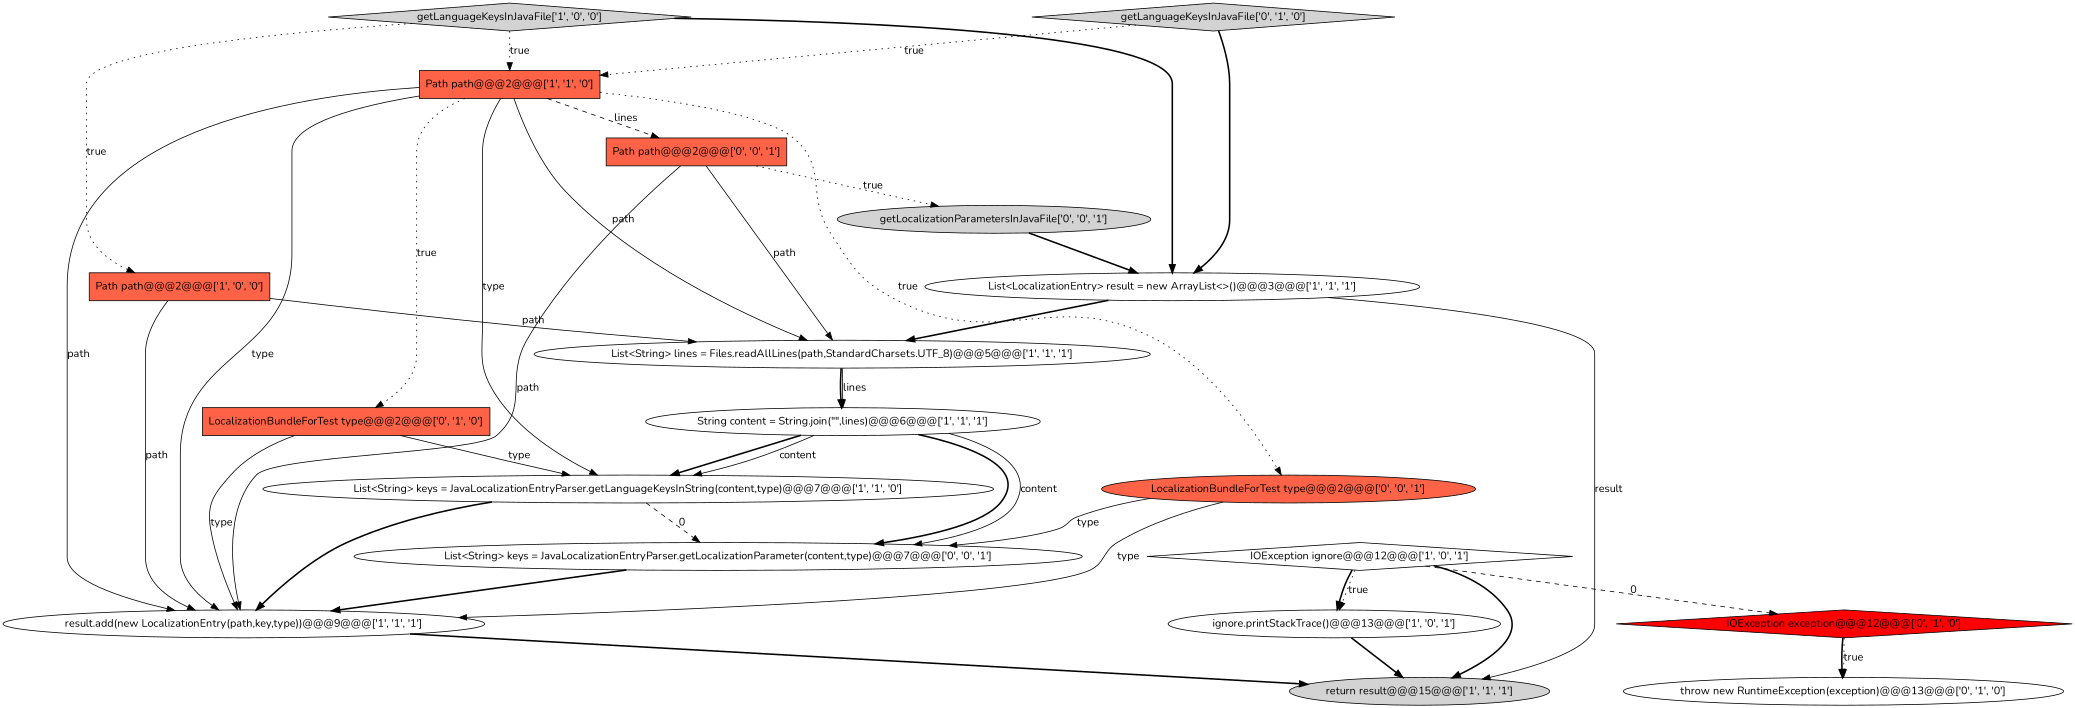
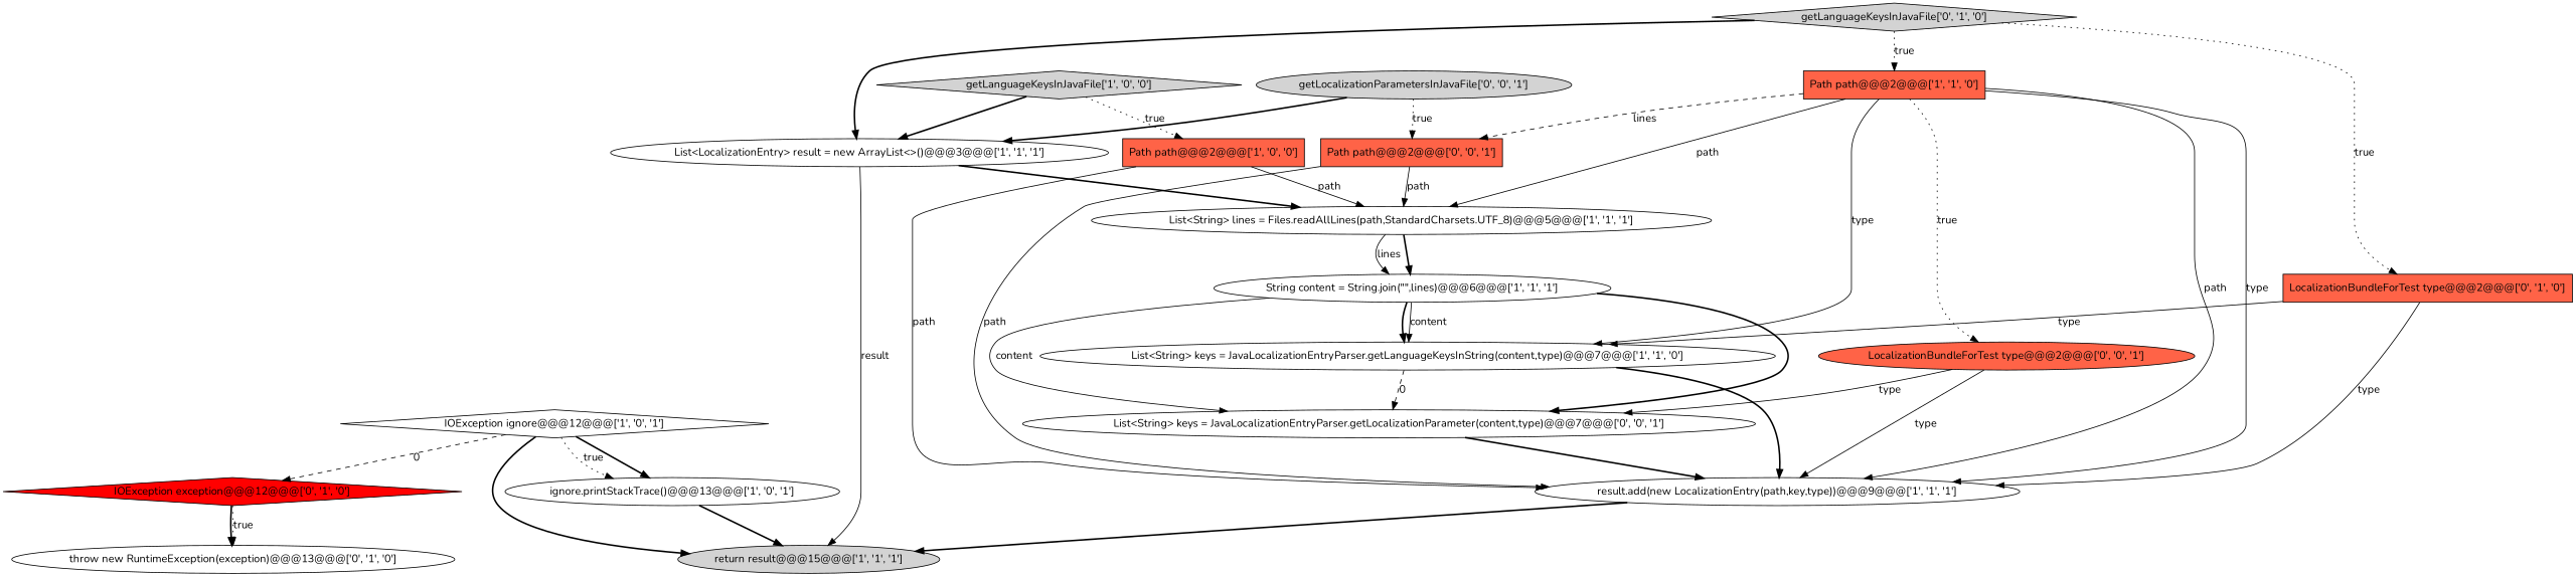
  digraph {
    fontname=Nunito
    node [fillcolor=white fontname=Nunito shape=ellipse style=filled]
    edge [fontname=Nunito style=solid]
    n1 [fillcolor=lightgray label="getLanguageKeysInJavaFile['1', '0', '0']" shape=diamond]
    n2 [fillcolor=tomato label="Path path@@@2@@@['1', '0', '0']" shape=box]
    n3 [label="List<LocalizationEntry> result = new ArrayList<>()@@@3@@@['1', '1', '1']"]
    n4 [fillcolor=tomato label="Path path@@@2@@@['1', '1', '0']" shape=box]
    n5 [label="result.add(new LocalizationEntry(path,key,type))@@@9@@@['1', '1', '1']"]
    n6 [label="List<String> lines = Files.readAllLines(path,StandardCharsets.UTF_8)@@@5@@@['1', '1', '1']"]
    n7 [fillcolor=lightgray label="return result@@@15@@@['1', '1', '1']"]
    n8 [label="List<String> keys = JavaLocalizationEntryParser.getLanguageKeysInString(content,type)@@@7@@@['1', '1', '0']"]
    n9 [fillcolor=tomato label="LocalizationBundleForTest type@@@2@@@['0', '0', '1']"]
    n10 [fillcolor=tomato label="Path path@@@2@@@['0', '0', '1']" shape=box]
    n11 [fillcolor=red label="IOException exception@@@12@@@['0', '1', '0']" shape=diamond]
    n12 [label="throw new RuntimeException(exception)@@@13@@@['0', '1', '0']"]
    n13 [label="List<String> keys = JavaLocalizationEntryParser.getLocalizationParameter(content,type)@@@7@@@['0', '0', '1']"]
    n14 [label="String content = String.join(\"\",lines)@@@6@@@['1', '1', '1']"]
    n15 [fillcolor=lightgray label="getLanguageKeysInJavaFile['0', '1', '0']" shape=diamond]
    n16 [fillcolor=tomato label="LocalizationBundleForTest type@@@2@@@['0', '1', '0']" shape=box]
    n17 [label="IOException ignore@@@12@@@['1', '0', '1']" shape=diamond]
    n18 [label="ignore.printStackTrace()@@@13@@@['1', '0', '1']"]
    n19 [fillcolor=lightgray label="getLocalizationParametersInJavaFile['0', '0', '1']"]
    n1 -> n2 [label=true style=dotted]
    n1 -> n3 [style=bold]
-   n1 -> n4 [label=true style=dotted]
    n2 -> n5 [label=path]
    n2 -> n6 [label=path]
    n3 -> n6 [style=bold]
    n3 -> n7 [label=result]
    n4 -> n5 [label=path]
    n4 -> n5 [label=type]
    n4 -> n6 [label=path]
    n4 -> n8 [label=type]
    n4 -> n9 [label=true style=dotted]
    n4 -> n10 [label=lines style=dashed]
    n5 -> n7 [style=bold]
    n6 -> n14 [label=lines]
    n6 -> n14 [style=bold]
    n8 -> n5 [style=bold]
    n8 -> n13 [label=0 style=dashed]
    n9 -> n5 [label=type]
    n9 -> n13 [label=type]
    n10 -> n5 [label=path]
    n10 -> n6 [label=path]
    n11 -> n12 [label=true style=dotted]
    n11 -> n12 [style=bold]
    n13 -> n5 [style=bold]
    n14 -> n8 [style=bold]
    n14 -> n8 [label=content]
    n14 -> n13 [style=bold]
    n14 -> n13 [label=content]
    n15 -> n3 [style=bold]
    n15 -> n4 [label=true style=dotted]
-   n4 -> n16 [label=true style=dotted]
+   n15 -> n16 [label=true style=dotted]
    n16 -> n5 [label=type]
    n16 -> n8 [label=type]
    n17 -> n7 [style=bold]
    n17 -> n11 [label=0 style=dashed]
    n17 -> n18 [style=bold]
    n17 -> n18 [label=true style=dotted]
    n18 -> n7 [style=bold]
    n19 -> n3 [style=bold]
-   n10 -> n19 [label=true style=dotted]
+   n19 -> n10 [label=true style=dotted]
  }
